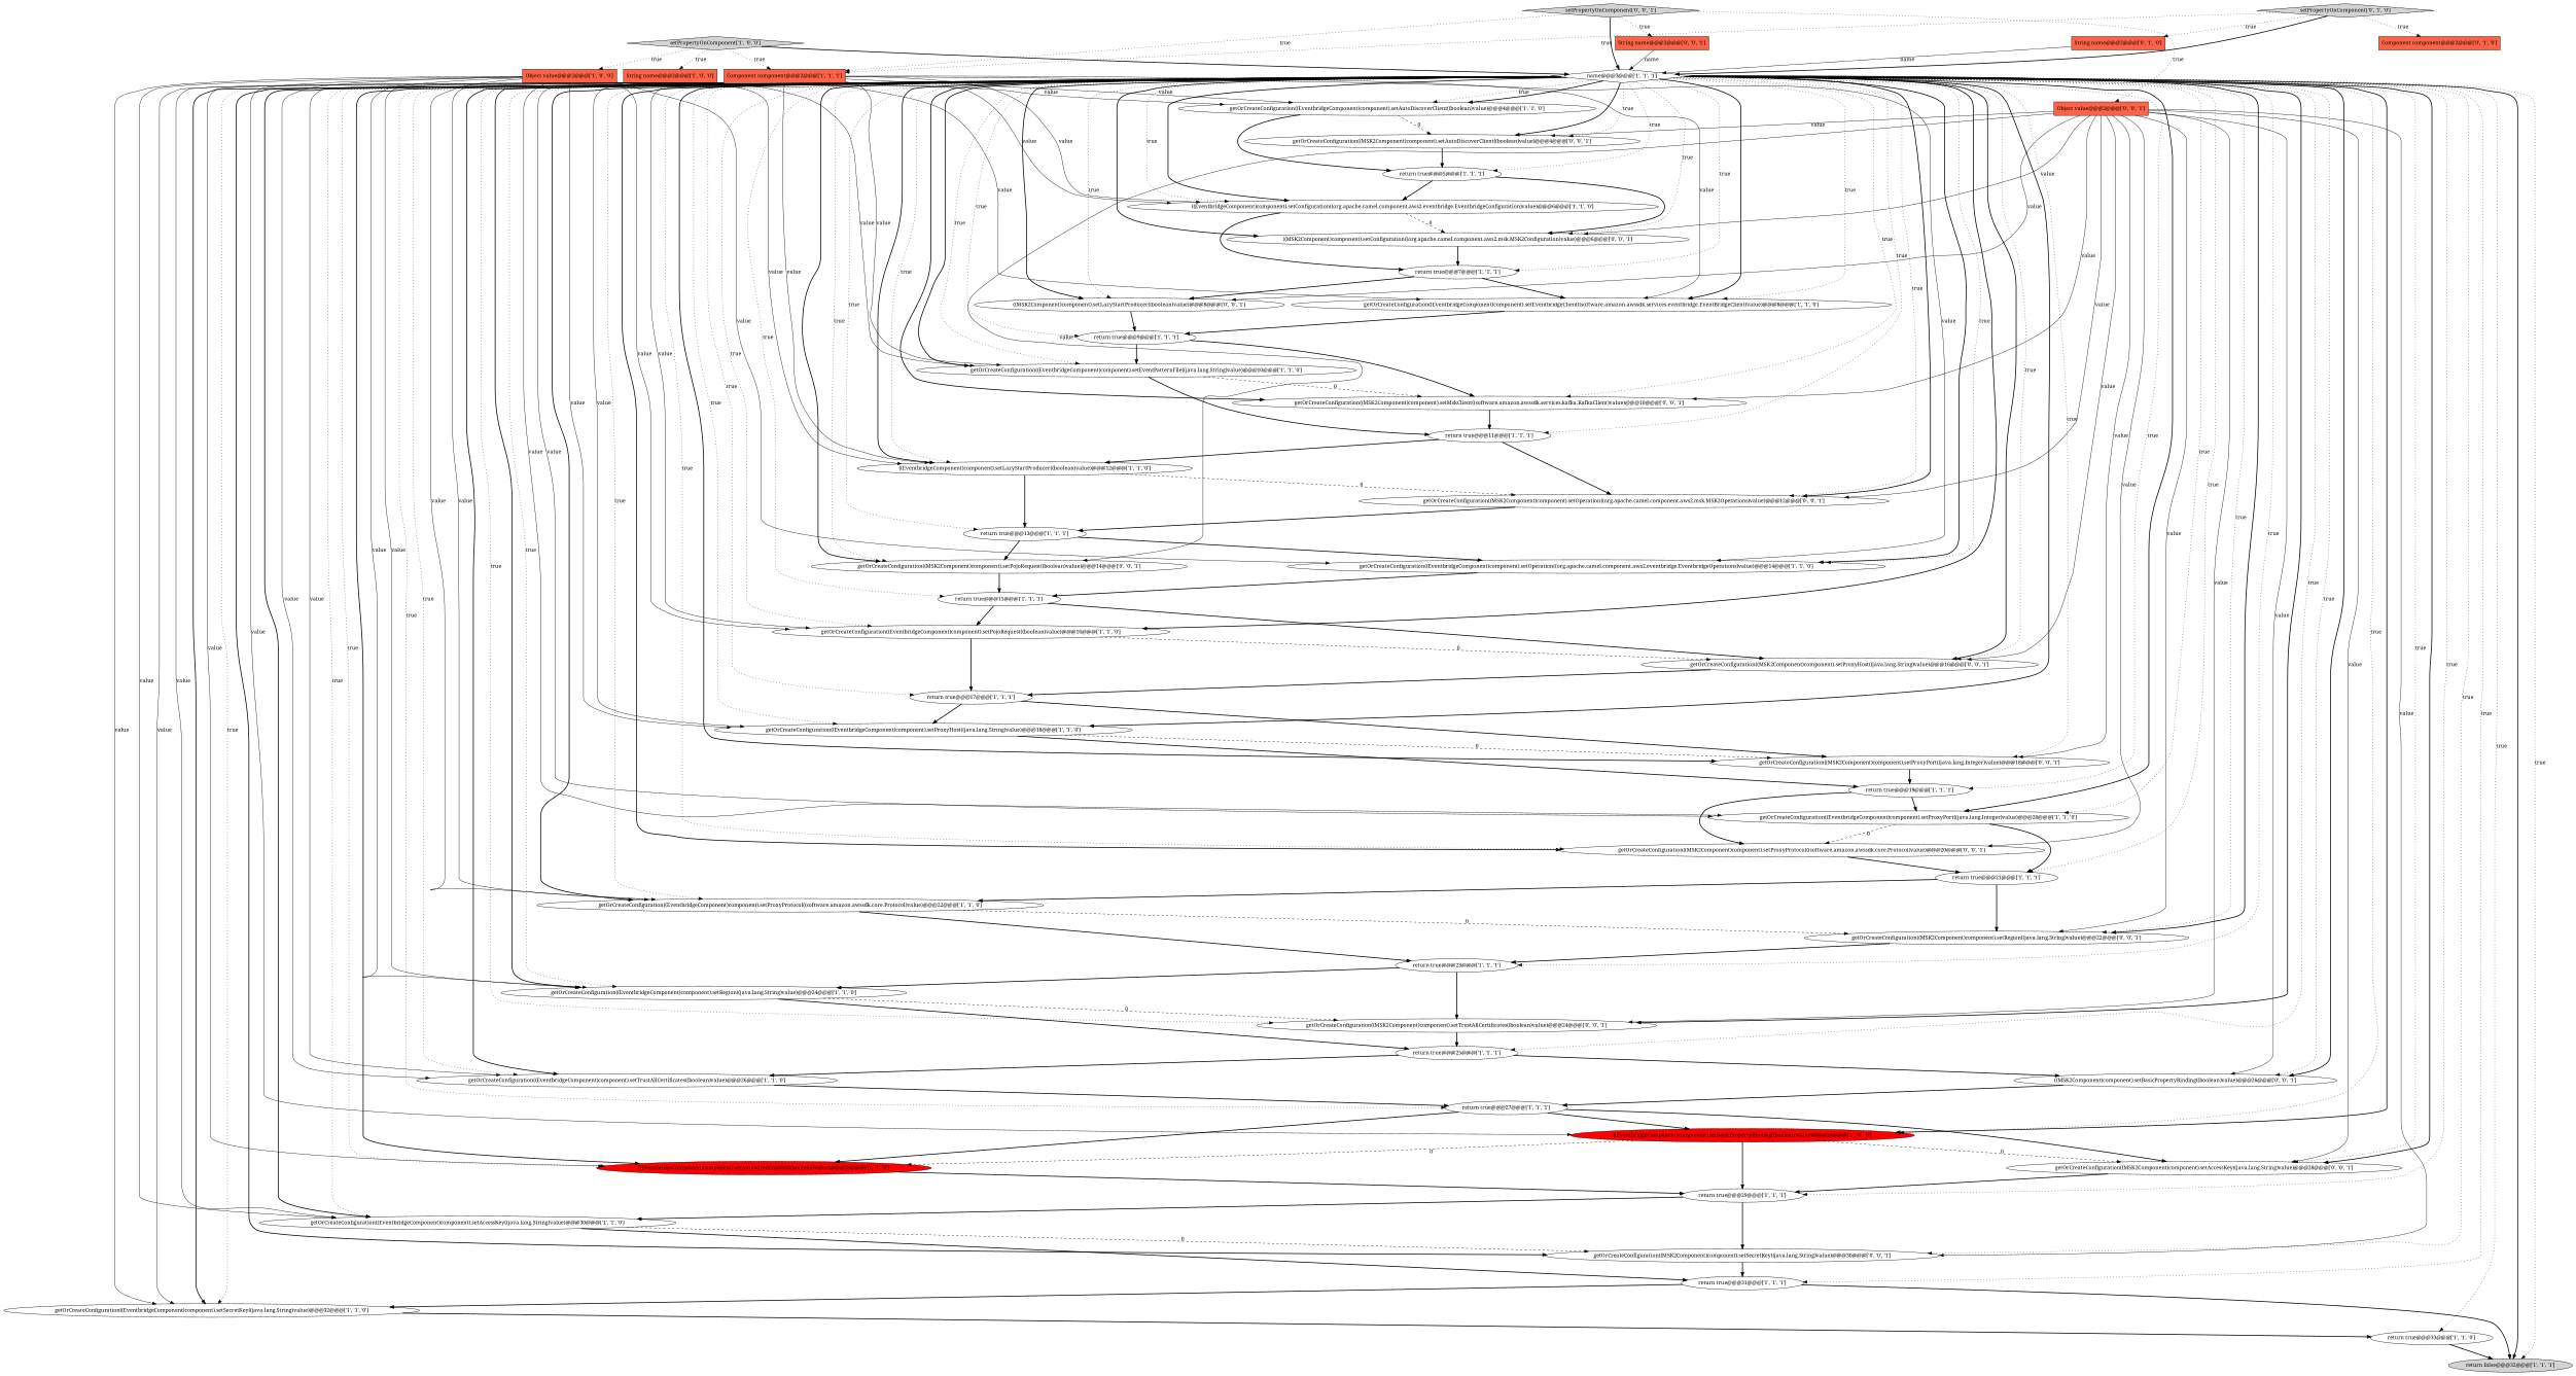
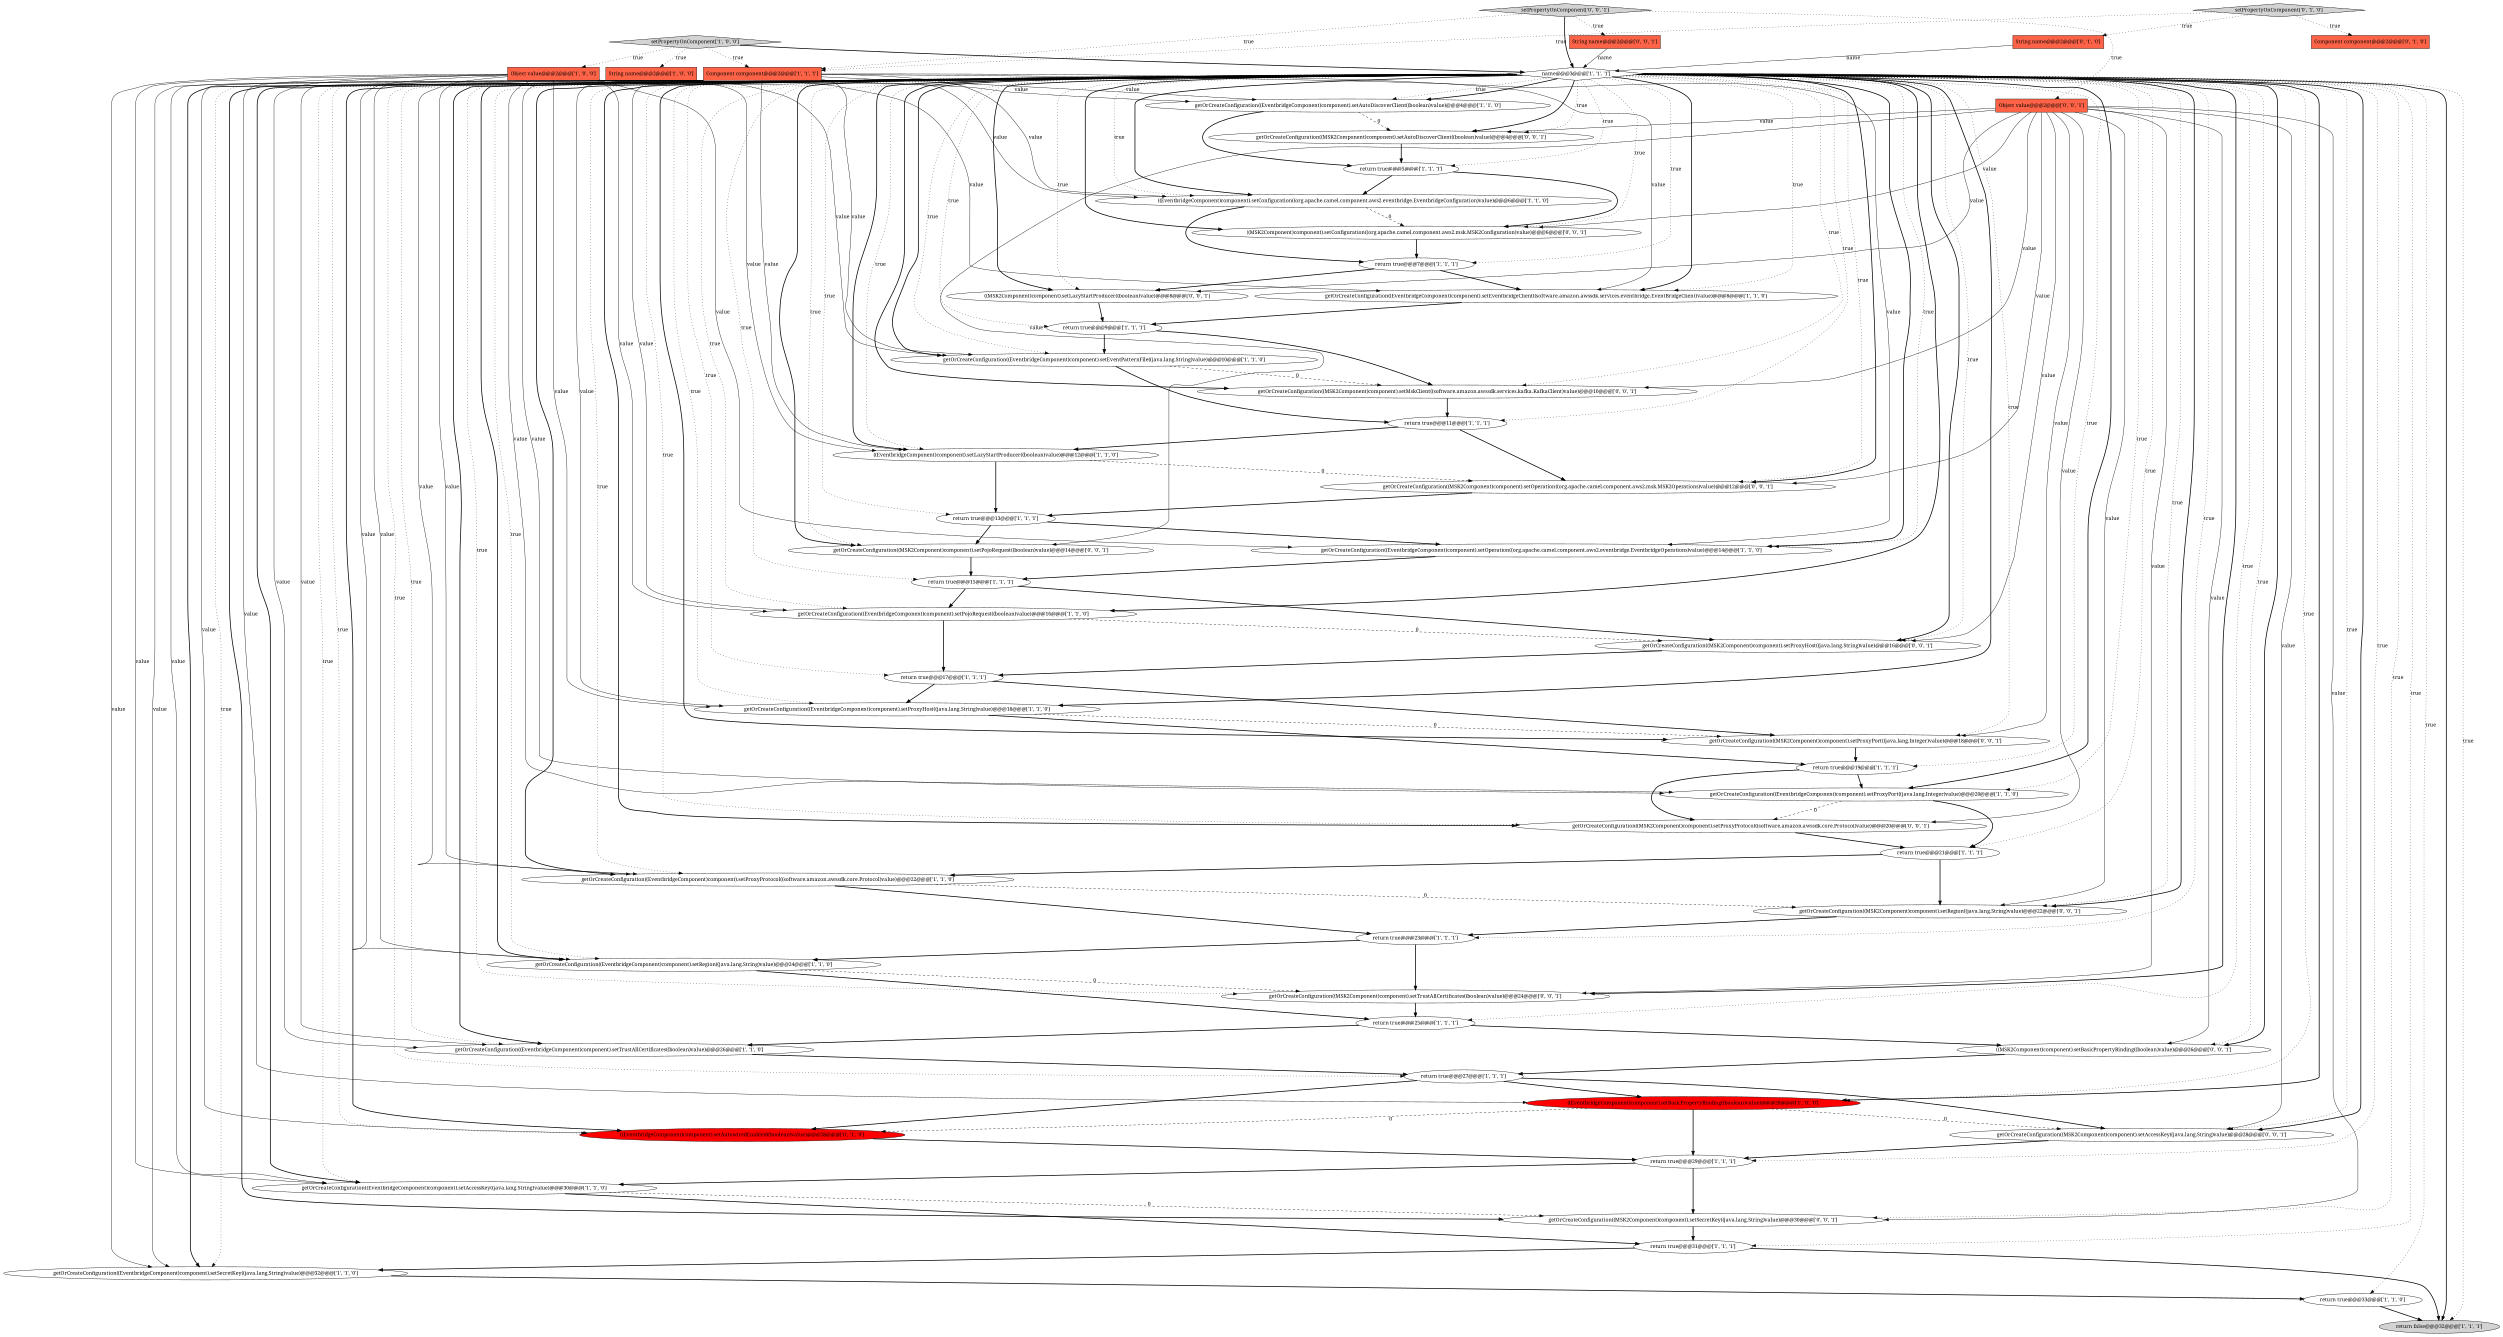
  digraph {
    fontname="Noto Serif"
    node [fillcolor=white fontname="Noto Serif" shape=ellipse style=filled]
    edge [fontname="Noto Serif" style=bold]
    n1 [label="getOrCreateConfiguration((EventbridgeComponent)component).setAccessKey((java.lang.String)value)@@@30@@@['1', '1', '0']"]
    n2 [label="getOrCreateConfiguration((MSK2Component)component).setSecretKey((java.lang.String)value)@@@30@@@['0', '0', '1']"]
    n3 [label="return true@@@31@@@['1', '1', '1']"]
    n4 [fillcolor=lightgray label="return false@@@32@@@['1', '1', '1']"]
    n5 [label="getOrCreateConfiguration((EventbridgeComponent)component).setSecretKey((java.lang.String)value)@@@32@@@['1', '1', '0']"]
    n6 [label="return true@@@27@@@['1', '1', '1']"]
    n7 [fillcolor=red label="((EventbridgeComponent)component).setBasicPropertyBinding((boolean)value)@@@28@@@['1', '0', '0']"]
    n8 [fillcolor=red label="((EventbridgeComponent)component).setAutowiredEnabled((boolean)value)@@@28@@@['0', '1', '0']"]
    n9 [label="getOrCreateConfiguration((MSK2Component)component).setAccessKey((java.lang.String)value)@@@28@@@['0', '0', '1']"]
    n10 [label="return true@@@29@@@['1', '1', '1']"]
    n11 [label="getOrCreateConfiguration((EventbridgeComponent)component).setPojoRequest((boolean)value)@@@16@@@['1', '1', '0']"]
    n12 [label="return true@@@17@@@['1', '1', '1']"]
    n13 [label="getOrCreateConfiguration((MSK2Component)component).setProxyHost((java.lang.String)value)@@@16@@@['0', '0', '1']"]
    n14 [label="getOrCreateConfiguration((EventbridgeComponent)component).setProxyHost((java.lang.String)value)@@@18@@@['1', '1', '0']"]
    n15 [label="getOrCreateConfiguration((MSK2Component)component).setProxyPort((java.lang.Integer)value)@@@18@@@['0', '0', '1']"]
    n16 [label="return true@@@19@@@['1', '1', '1']"]
    n17 [label="return true@@@9@@@['1', '1', '1']"]
    n18 [label="getOrCreateConfiguration((MSK2Component)component).setMskClient((software.amazon.awssdk.services.kafka.KafkaClient)value)@@@10@@@['0', '0', '1']"]
    n19 [label="getOrCreateConfiguration((EventbridgeComponent)component).setEventPatternFile((java.lang.String)value)@@@10@@@['1', '1', '0']"]
    n20 [label="return true@@@11@@@['1', '1', '1']"]
    n21 [label="return true@@@5@@@['1', '1', '1']"]
    n22 [label="((EventbridgeComponent)component).setConfiguration((org.apache.camel.component.aws2.eventbridge.EventbridgeConfiguration)value)@@@6@@@['1', '1', '0']"]
    n23 [label="((MSK2Component)component).setConfiguration((org.apache.camel.component.aws2.msk.MSK2Configuration)value)@@@6@@@['0', '0', '1']"]
    n24 [label="return true@@@7@@@['1', '1', '1']"]
    n25 [label="return true@@@33@@@['1', '1', '0']"]
    n26 [label="getOrCreateConfiguration((EventbridgeComponent)component).setProxyPort((java.lang.Integer)value)@@@20@@@['1', '1', '0']"]
    n27 [label="return true@@@21@@@['1', '1', '1']"]
    n28 [label="getOrCreateConfiguration((MSK2Component)component).setProxyProtocol((software.amazon.awssdk.core.Protocol)value)@@@20@@@['0', '0', '1']"]
    n29 [label="getOrCreateConfiguration((EventbridgeComponent)component).setProxyProtocol((software.amazon.awssdk.core.Protocol)value)@@@22@@@['1', '1', '0']"]
    n30 [label="getOrCreateConfiguration((MSK2Component)component).setRegion((java.lang.String)value)@@@22@@@['0', '0', '1']"]
    n31 [label="getOrCreateConfiguration((EventbridgeComponent)component).setRegion((java.lang.String)value)@@@24@@@['1', '1', '0']"]
    n32 [label="getOrCreateConfiguration((MSK2Component)component).setTrustAllCertificates((boolean)value)@@@24@@@['0', '0', '1']"]
    n33 [label="return true@@@25@@@['1', '1', '1']"]
    n34 [label="getOrCreateConfiguration((EventbridgeComponent)component).setTrustAllCertificates((boolean)value)@@@26@@@['1', '1', '0']"]
    n35 [label="((MSK2Component)component).setBasicPropertyBinding((boolean)value)@@@26@@@['0', '0', '1']"]
    n36 [fillcolor=tomato label="Object value@@@2@@@['1', '0', '0']" shape=box]
    n37 [label="getOrCreateConfiguration((EventbridgeComponent)component).setAutoDiscoverClient((boolean)value)@@@4@@@['1', '1', '0']"]
    n38 [label="getOrCreateConfiguration((EventbridgeComponent)component).setEventbridgeClient((software.amazon.awssdk.services.eventbridge.EventBridgeClient)value)@@@8@@@['1', '1', '0']"]
    n39 [label="((EventbridgeComponent)component).setLazyStartProducer((boolean)value)@@@12@@@['1', '1', '0']"]
    n40 [label="getOrCreateConfiguration((EventbridgeComponent)component).setOperation((org.apache.camel.component.aws2.eventbridge.EventbridgeOperations)value)@@@14@@@['1', '1', '0']"]
    n41 [label="getOrCreateConfiguration((MSK2Component)component).setAutoDiscoverClient((boolean)value)@@@4@@@['0', '0', '1']"]
    n42 [label="return true@@@23@@@['1', '1', '1']"]
    n43 [label="getOrCreateConfiguration((MSK2Component)component).setOperation((org.apache.camel.component.aws2.msk.MSK2Operations)value)@@@12@@@['0', '0', '1']"]
    n44 [label="return true@@@13@@@['1', '1', '1']"]
    n45 [label="return true@@@15@@@['1', '1', '1']"]
    n46 [fillcolor=tomato label="String name@@@2@@@['0', '1', '0']" shape=box]
    n47 [label="name@@@3@@@['1', '1', '1']" shape=diamond]
    n48 [label="getOrCreateConfiguration((MSK2Component)component).setPojoRequest((boolean)value)@@@14@@@['0', '0', '1']"]
    n49 [label="((MSK2Component)component).setLazyStartProducer((boolean)value)@@@8@@@['0', '0', '1']"]
    n50 [fillcolor=tomato label="Object value@@@2@@@['0', '0', '1']" shape=box]
    n51 [fillcolor=tomato label="String name@@@2@@@['1', '0', '0']" shape=box]
    n52 [fillcolor=tomato label="Component component@@@2@@@['0', '1', '0']" shape=box]
    n53 [fillcolor=lightgray label="setPropertyOnComponent['1', '0', '0']" shape=diamond]
    n54 [fillcolor=tomato label="Component component@@@2@@@['1', '1', '1']" shape=box]
    n55 [fillcolor=lightgray label="setPropertyOnComponent['0', '0', '1']" shape=diamond]
    n56 [fillcolor=tomato label="String name@@@2@@@['0', '0', '1']" shape=box]
    n57 [fillcolor=lightgray label="setPropertyOnComponent['0', '1', '0']" shape=diamond]
    n1 -> n2 [label=0 style=dashed]
    n1 -> n3
    n2 -> n3
    n3 -> n4
    n3 -> n5
    n5 -> n25
    n6 -> n7
    n6 -> n8
    n6 -> n9
    n7 -> n8 [label=0 style=dashed]
    n7 -> n9 [label=0 style=dashed]
    n7 -> n10
    n8 -> n10
    n9 -> n10
    n10 -> n1
    n10 -> n2
    n11 -> n12
    n11 -> n13 [label=0 style=dashed]
    n12 -> n14
    n12 -> n15
    n13 -> n12
    n14 -> n15 [label=0 style=dashed]
    n14 -> n16
    n15 -> n16
    n16 -> n26
    n16 -> n28
    n17 -> n18
    n17 -> n19
    n18 -> n20
    n19 -> n18 [label=0 style=dashed]
    n19 -> n20
    n20 -> n39
    n20 -> n43
    n21 -> n22
    n21 -> n23
    n22 -> n23 [label=0 style=dashed]
    n22 -> n24
    n23 -> n24
    n24 -> n38
    n24 -> n49
    n25 -> n4
    n26 -> n27
    n26 -> n28 [label=0 style=dashed]
    n27 -> n29
    n27 -> n30
    n28 -> n27
    n29 -> n30 [label=0 style=dashed]
    n29 -> n42
    n30 -> n42
    n31 -> n32 [label=0 style=dashed]
    n31 -> n33
    n32 -> n33
    n33 -> n34
    n33 -> n35
    n34 -> n6
    n35 -> n6
    n36 -> n1 [label=value style=solid]
    n36 -> n5 [label=value style=solid]
    n36 -> n7 [label=value style=solid]
    n36 -> n11 [label=value style=solid]
    n36 -> n14 [label=value style=solid]
    n36 -> n19 [label=value style=solid]
    n36 -> n22 [label=value style=solid]
    n36 -> n26 [label=value style=solid]
    n36 -> n29 [label=value style=solid]
    n36 -> n31 [label=value style=solid]
    n36 -> n34 [label=value style=solid]
    n36 -> n37 [label=value style=solid]
    n36 -> n38 [label=value style=solid]
    n36 -> n39 [label=value style=solid]
    n36 -> n40 [label=value style=solid]
    n37 -> n21
    n37 -> n41 [label=0 style=dashed]
    n38 -> n17
    n39 -> n43 [label=0 style=dashed]
    n39 -> n44
    n40 -> n45
    n41 -> n21
    n42 -> n31
    n42 -> n32
    n43 -> n44
    n44 -> n40
    n44 -> n48
    n45 -> n11
    n45 -> n13
    n46 -> n47 [label=name style=solid]
    n47 -> n1
    n47 -> n1 [label=true style=dotted]
    n47 -> n2 [label=true style=dotted]
    n47 -> n2
    n47 -> n3 [label=true style=dotted]
    n47 -> n4
    n47 -> n4 [label=true style=dotted]
    n47 -> n5
    n47 -> n5 [label=true style=dotted]
    n47 -> n6 [label=true style=dotted]
    n47 -> n7 [label=true style=dotted]
    n47 -> n7
    n47 -> n8 [label=true style=dotted]
    n47 -> n8
    n47 -> n9 [label=true style=dotted]
    n47 -> n9
    n47 -> n10 [label=true style=dotted]
    n47 -> n11 [label=true style=dotted]
    n47 -> n11
    n47 -> n12 [label=true style=dotted]
    n47 -> n13
    n47 -> n13 [label=true style=dotted]
    n47 -> n14
    n47 -> n14 [label=true style=dotted]
    n47 -> n15
    n47 -> n15 [label=true style=dotted]
    n47 -> n16 [label=true style=dotted]
    n47 -> n17 [label=true style=dotted]
    n47 -> n18 [label=true style=dotted]
    n47 -> n18
    n47 -> n19
    n47 -> n19 [label=true style=dotted]
    n47 -> n20 [label=true style=dotted]
    n47 -> n21 [label=true style=dotted]
    n47 -> n22 [label=true style=dotted]
    n47 -> n22
    n47 -> n23
    n47 -> n23 [label=true style=dotted]
    n47 -> n24 [label=true style=dotted]
    n47 -> n25 [label=true style=dotted]
    n47 -> n26 [label=true style=dotted]
    n47 -> n26
    n47 -> n27 [label=true style=dotted]
    n47 -> n28
    n47 -> n28 [label=true style=dotted]
    n47 -> n29
    n47 -> n29 [label=true style=dotted]
    n47 -> n30 [label=true style=dotted]
    n47 -> n30
    n47 -> n31
    n47 -> n31 [label=true style=dotted]
    n47 -> n32
    n47 -> n32 [label=true style=dotted]
    n47 -> n33 [label=true style=dotted]
    n47 -> n34
    n47 -> n34 [label=true style=dotted]
    n47 -> n35
    n47 -> n35 [label=true style=dotted]
    n47 -> n37 [label=true style=dotted]
    n47 -> n37
    n47 -> n38
    n47 -> n38 [label=true style=dotted]
    n47 -> n39
    n47 -> n39 [label=true style=dotted]
    n47 -> n40 [label=true style=dotted]
    n47 -> n40
    n47 -> n41 [label=true style=dotted]
    n47 -> n41
    n47 -> n42 [label=true style=dotted]
    n47 -> n43 [label=true style=dotted]
    n47 -> n43
    n47 -> n44 [label=true style=dotted]
    n47 -> n45 [label=true style=dotted]
    n47 -> n48
    n47 -> n48 [label=true style=dotted]
    n47 -> n49
    n47 -> n49 [label=true style=dotted]
    n48 -> n45
    n49 -> n17
    n50 -> n2 [label=value style=solid]
    n50 -> n9 [label=value style=solid]
    n50 -> n13 [label=value style=solid]
    n50 -> n15 [label=value style=solid]
    n50 -> n18 [label=value style=solid]
    n50 -> n23 [label=value style=solid]
    n50 -> n28 [label=value style=solid]
    n50 -> n30 [label=value style=solid]
    n50 -> n32 [label=value style=solid]
    n50 -> n35 [label=value style=solid]
    n50 -> n41 [label=value style=solid]
    n50 -> n43 [label=value style=solid]
    n50 -> n48 [label=value style=solid]
    n50 -> n49 [label=value style=solid]
    n53 -> n36 [label=true style=dotted]
    n53 -> n47
    n53 -> n51 [label=true style=dotted]
    n53 -> n54 [label=true style=dotted]
    n54 -> n1 [label=value style=solid]
    n54 -> n5 [label=value style=solid]
    n54 -> n8 [label=value style=solid]
    n54 -> n11 [label=value style=solid]
    n54 -> n14 [label=value style=solid]
    n54 -> n19 [label=value style=solid]
    n54 -> n22 [label=value style=solid]
    n54 -> n26 [label=value style=solid]
    n54 -> n29 [label=value style=solid]
    n54 -> n31 [label=value style=solid]
    n54 -> n34 [label=value style=solid]
    n54 -> n37 [label=value style=solid]
    n54 -> n38 [label=value style=solid]
    n54 -> n39 [label=value style=solid]
    n54 -> n40 [label=value style=solid]
    n55 -> n47
    n55 -> n50 [label=true style=dotted]
    n55 -> n54 [label=true style=dotted]
    n55 -> n56 [label=true style=dotted]
    n56 -> n47 [label=name style=solid]
    n57 -> n46 [label=true style=dotted]
-   n57 -> n47
    n57 -> n52 [label=true style=dotted]
    n57 -> n54 [label=true style=dotted]
  }
